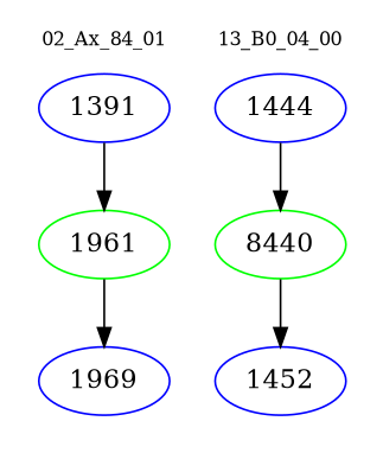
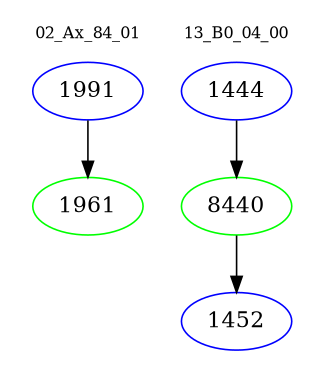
  digraph {
    node [color=blue]
    edge [color=black]
-   n1 [label=1391]
+   n1 [label=1991]
    n2 [color=green label=1961]
-   n3 [label=1969]
    n4 [label=1444]
    n5 [color=green label=8440]
    n6 [label=1452]
    subgraph cluster_1 {
      color=white
      fontsize=10
      label="02_Ax_84_01"
      n1
      n2
-     n3
    }
    subgraph cluster_2 {
      color=white
      fontsize=10
      label="13_B0_04_00"
      n4
      n5
      n6
    }
    n1 -> n2
-   n2 -> n3
    n4 -> n5
    n5 -> n6
  }
